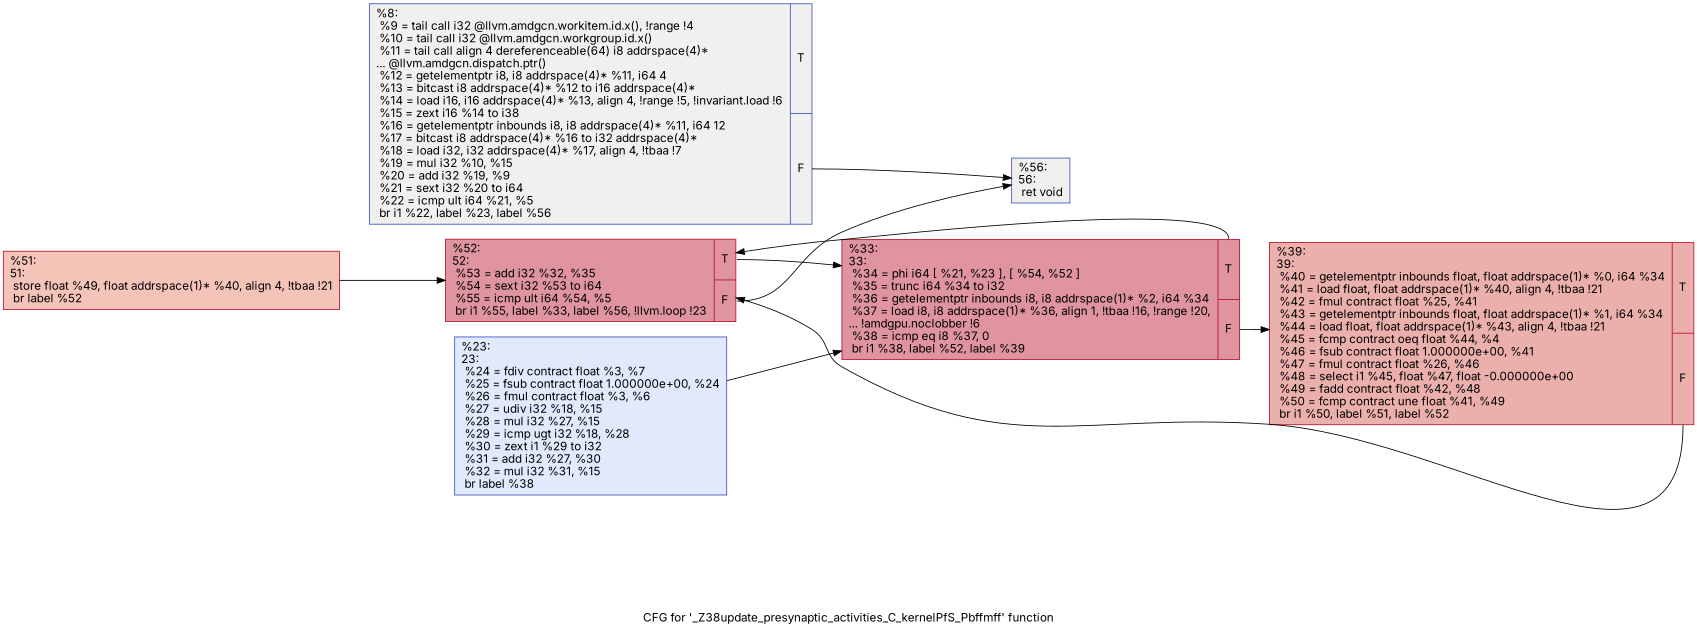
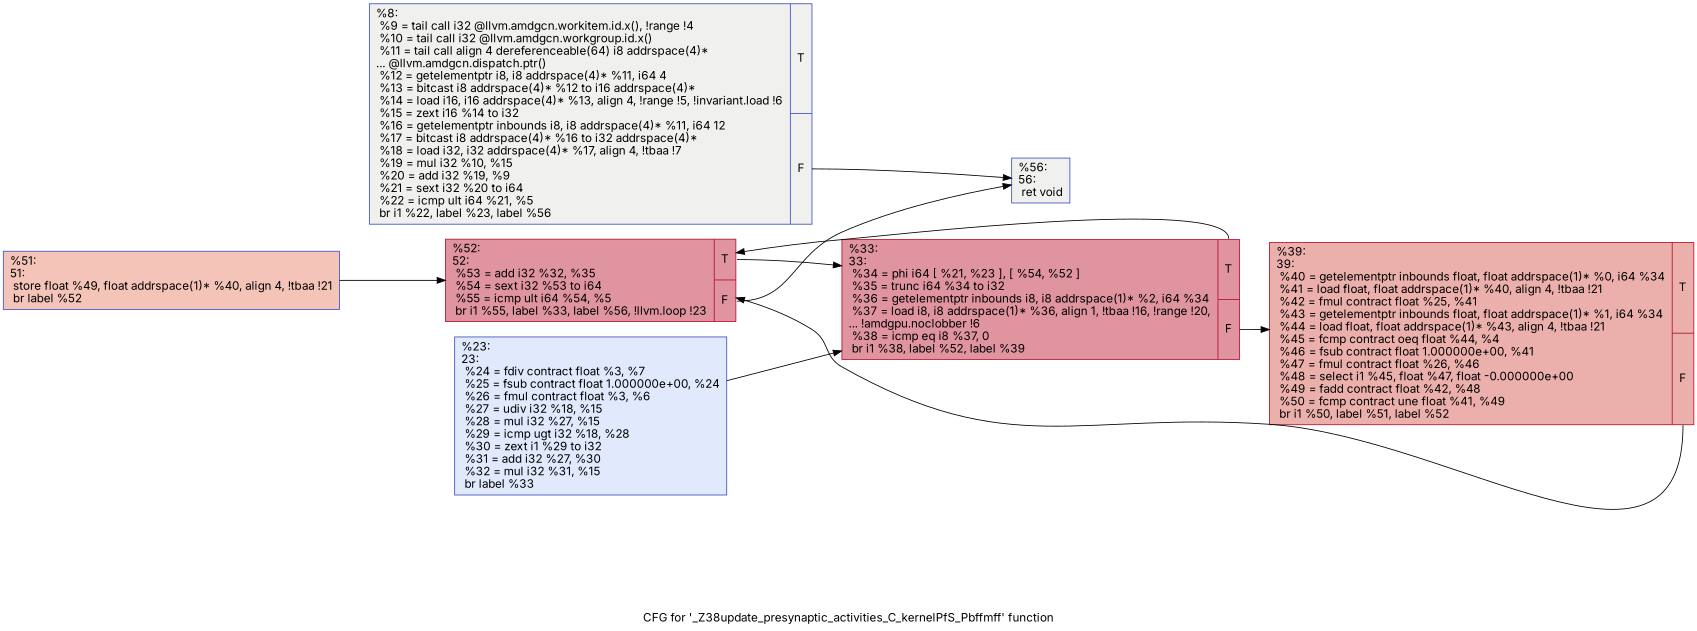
  digraph {
    fontname=Inter
    label="CFG for '_Z38update_presynaptic_activities_C_kernelPfS_Pbffmff' function"
    rankdir=LR
    node [color="#3d50c3ff" fillcolor="#dedcdb70" fontname=Inter shape=record style=filled]
    edge [fontname=Inter tailport=s1]
-   n1 [label="{%8:\l  %9 = tail call i32 @llvm.amdgcn.workitem.id.x(), !range !4\l  %10 = tail call i32 @llvm.amdgcn.workgroup.id.x()\l  %11 = tail call align 4 dereferenceable(64) i8 addrspace(4)*\l... @llvm.amdgcn.dispatch.ptr()\l  %12 = getelementptr i8, i8 addrspace(4)* %11, i64 4\l  %13 = bitcast i8 addrspace(4)* %12 to i16 addrspace(4)*\l  %14 = load i16, i16 addrspace(4)* %13, align 4, !range !5, !invariant.load !6\l  %15 = zext i16 %14 to i38\l  %16 = getelementptr inbounds i8, i8 addrspace(4)* %11, i64 12\l  %17 = bitcast i8 addrspace(4)* %16 to i32 addrspace(4)*\l  %18 = load i32, i32 addrspace(4)* %17, align 4, !tbaa !7\l  %19 = mul i32 %10, %15\l  %20 = add i32 %19, %9\l  %21 = sext i32 %20 to i64\l  %22 = icmp ult i64 %21, %5\l  br i1 %22, label %23, label %56\l|{<s0>T|<s1>F}}"]
+   n1 [label="{%8:\l  %9 = tail call i32 @llvm.amdgcn.workitem.id.x(), !range !4\l  %10 = tail call i32 @llvm.amdgcn.workgroup.id.x()\l  %11 = tail call align 4 dereferenceable(64) i8 addrspace(4)*\l... @llvm.amdgcn.dispatch.ptr()\l  %12 = getelementptr i8, i8 addrspace(4)* %11, i64 4\l  %13 = bitcast i8 addrspace(4)* %12 to i16 addrspace(4)*\l  %14 = load i16, i16 addrspace(4)* %13, align 4, !range !5, !invariant.load !6\l  %15 = zext i16 %14 to i32\l  %16 = getelementptr inbounds i8, i8 addrspace(4)* %11, i64 12\l  %17 = bitcast i8 addrspace(4)* %16 to i32 addrspace(4)*\l  %18 = load i32, i32 addrspace(4)* %17, align 4, !tbaa !7\l  %19 = mul i32 %10, %15\l  %20 = add i32 %19, %9\l  %21 = sext i32 %20 to i64\l  %22 = icmp ult i64 %21, %5\l  br i1 %22, label %23, label %56\l|{<s0>T|<s1>F}}"]
    n2 [label="{%56:\l56:                                               \l  ret void\l}"]
-   n3 [fillcolor="#b9d0f970" label="{%23:\l23:                                               \l  %24 = fdiv contract float %3, %7\l  %25 = fsub contract float 1.000000e+00, %24\l  %26 = fmul contract float %3, %6\l  %27 = udiv i32 %18, %15\l  %28 = mul i32 %27, %15\l  %29 = icmp ugt i32 %18, %28\l  %30 = zext i1 %29 to i32\l  %31 = add i32 %27, %30\l  %32 = mul i32 %31, %15\l  br label %38\l}"]
+   n3 [fillcolor="#b9d0f970" label="{%23:\l23:                                               \l  %24 = fdiv contract float %3, %7\l  %25 = fsub contract float 1.000000e+00, %24\l  %26 = fmul contract float %3, %6\l  %27 = udiv i32 %18, %15\l  %28 = mul i32 %27, %15\l  %29 = icmp ugt i32 %18, %28\l  %30 = zext i1 %29 to i32\l  %31 = add i32 %27, %30\l  %32 = mul i32 %31, %15\l  br label %33\l}"]
    n4 [color="#b70d28ff" fillcolor="#b70d2870" label="{%33:\l33:                                               \l  %34 = phi i64 [ %21, %23 ], [ %54, %52 ]\l  %35 = trunc i64 %34 to i32\l  %36 = getelementptr inbounds i8, i8 addrspace(1)* %2, i64 %34\l  %37 = load i8, i8 addrspace(1)* %36, align 1, !tbaa !16, !range !20,\l... !amdgpu.noclobber !6\l  %38 = icmp eq i8 %37, 0\l  br i1 %38, label %52, label %39\l|{<s0>T|<s1>F}}"]
    n5 [color="#b70d28ff" fillcolor="#b70d2870" label="{%52:\l52:                                               \l  %53 = add i32 %32, %35\l  %54 = sext i32 %53 to i64\l  %55 = icmp ult i64 %54, %5\l  br i1 %55, label %33, label %56, !llvm.loop !23\l|{<s0>T|<s1>F}}"]
    n6 [color="#b70d28ff" fillcolor="#d24b4070" label="{%39:\l39:                                               \l  %40 = getelementptr inbounds float, float addrspace(1)* %0, i64 %34\l  %41 = load float, float addrspace(1)* %40, align 4, !tbaa !21\l  %42 = fmul contract float %25, %41\l  %43 = getelementptr inbounds float, float addrspace(1)* %1, i64 %34\l  %44 = load float, float addrspace(1)* %43, align 4, !tbaa !21\l  %45 = fcmp contract oeq float %44, %4\l  %46 = fsub contract float 1.000000e+00, %41\l  %47 = fmul contract float %26, %46\l  %48 = select i1 %45, float %47, float -0.000000e+00\l  %49 = fadd contract float %42, %48\l  %50 = fcmp contract une float %41, %49\l  br i1 %50, label %51, label %52\l|{<s0>T|<s1>F}}"]
-   n7 [color="#b70d28ff" fillcolor="#e97a5f70" label="{%51:\l51:                                               \l  store float %49, float addrspace(1)* %40, align 4, !tbaa !21\l  br label %52\l}"]
+   n7 [fillcolor="#e97a5f70" label="{%51:\l51:                                               \l  store float %49, float addrspace(1)* %40, align 4, !tbaa !21\l  br label %52\l}"]
    n1 -> n2
    n3 -> n4 [tailport=s0]
    n4 -> n5 [tailport=s0]
    n4 -> n6
    n5 -> n2
    n5 -> n4 [tailport=s0]
    n6 -> n5
    n7 -> n5 [tailport=s0]
  }
